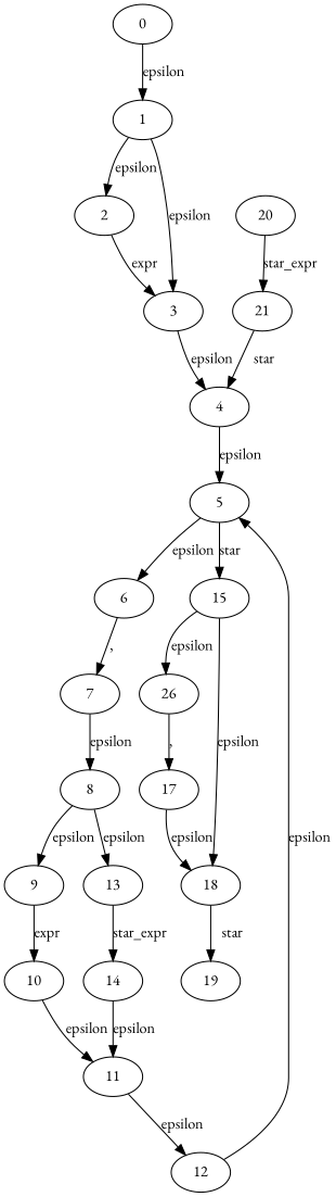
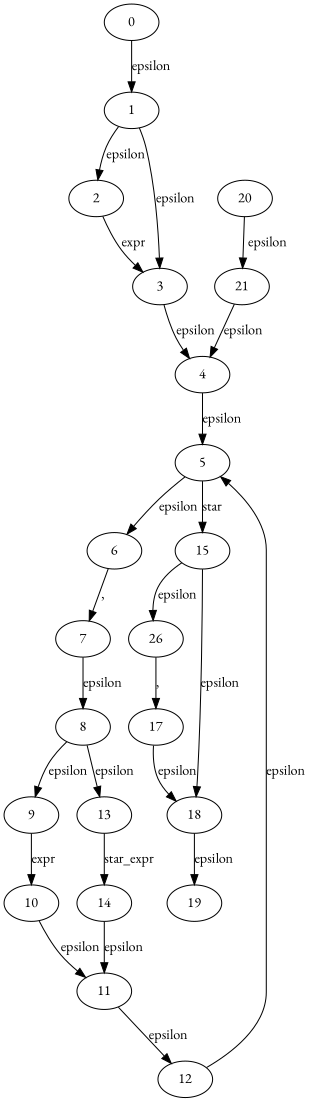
  digraph {
    fontname="EB Garamond"
    node [fontname="EB Garamond"]
    edge [fontname="EB Garamond"]
    0
    1
    2
    3
    20
    21
    4
    5
    6
    15
    7
    n12 [label=26]
    18
    8
    9
    13
    10
    14
    11
    12
    17
    19
    0 -> 1 [label=epsilon]
    1 -> 2 [label=epsilon]
    1 -> 3 [label=epsilon]
    2 -> 3 [label=expr]
    3 -> 4 [label=epsilon]
-   20 -> 21 [label=star_expr]
-   21 -> 4 [label=star]
+   20 -> 21 [label=epsilon]
+   21 -> 4 [label=epsilon]
    4 -> 5 [label=epsilon]
    5 -> 6 [label=epsilon]
    5 -> 15 [label=star]
    6 -> 7 [label=","]
    15 -> n12 [label=epsilon]
    15 -> 18 [label=epsilon]
    7 -> 8 [label=epsilon]
    n12 -> 17 [label=","]
-   18 -> 19 [label=star]
+   18 -> 19 [label=epsilon]
    8 -> 9 [label=epsilon]
    8 -> 13 [label=epsilon]
    9 -> 10 [label=expr]
    13 -> 14 [label=star_expr]
    10 -> 11 [label=epsilon]
    14 -> 11 [label=epsilon]
    11 -> 12 [label=epsilon]
    12 -> 5 [label=epsilon]
    17 -> 18 [label=epsilon]
  }
